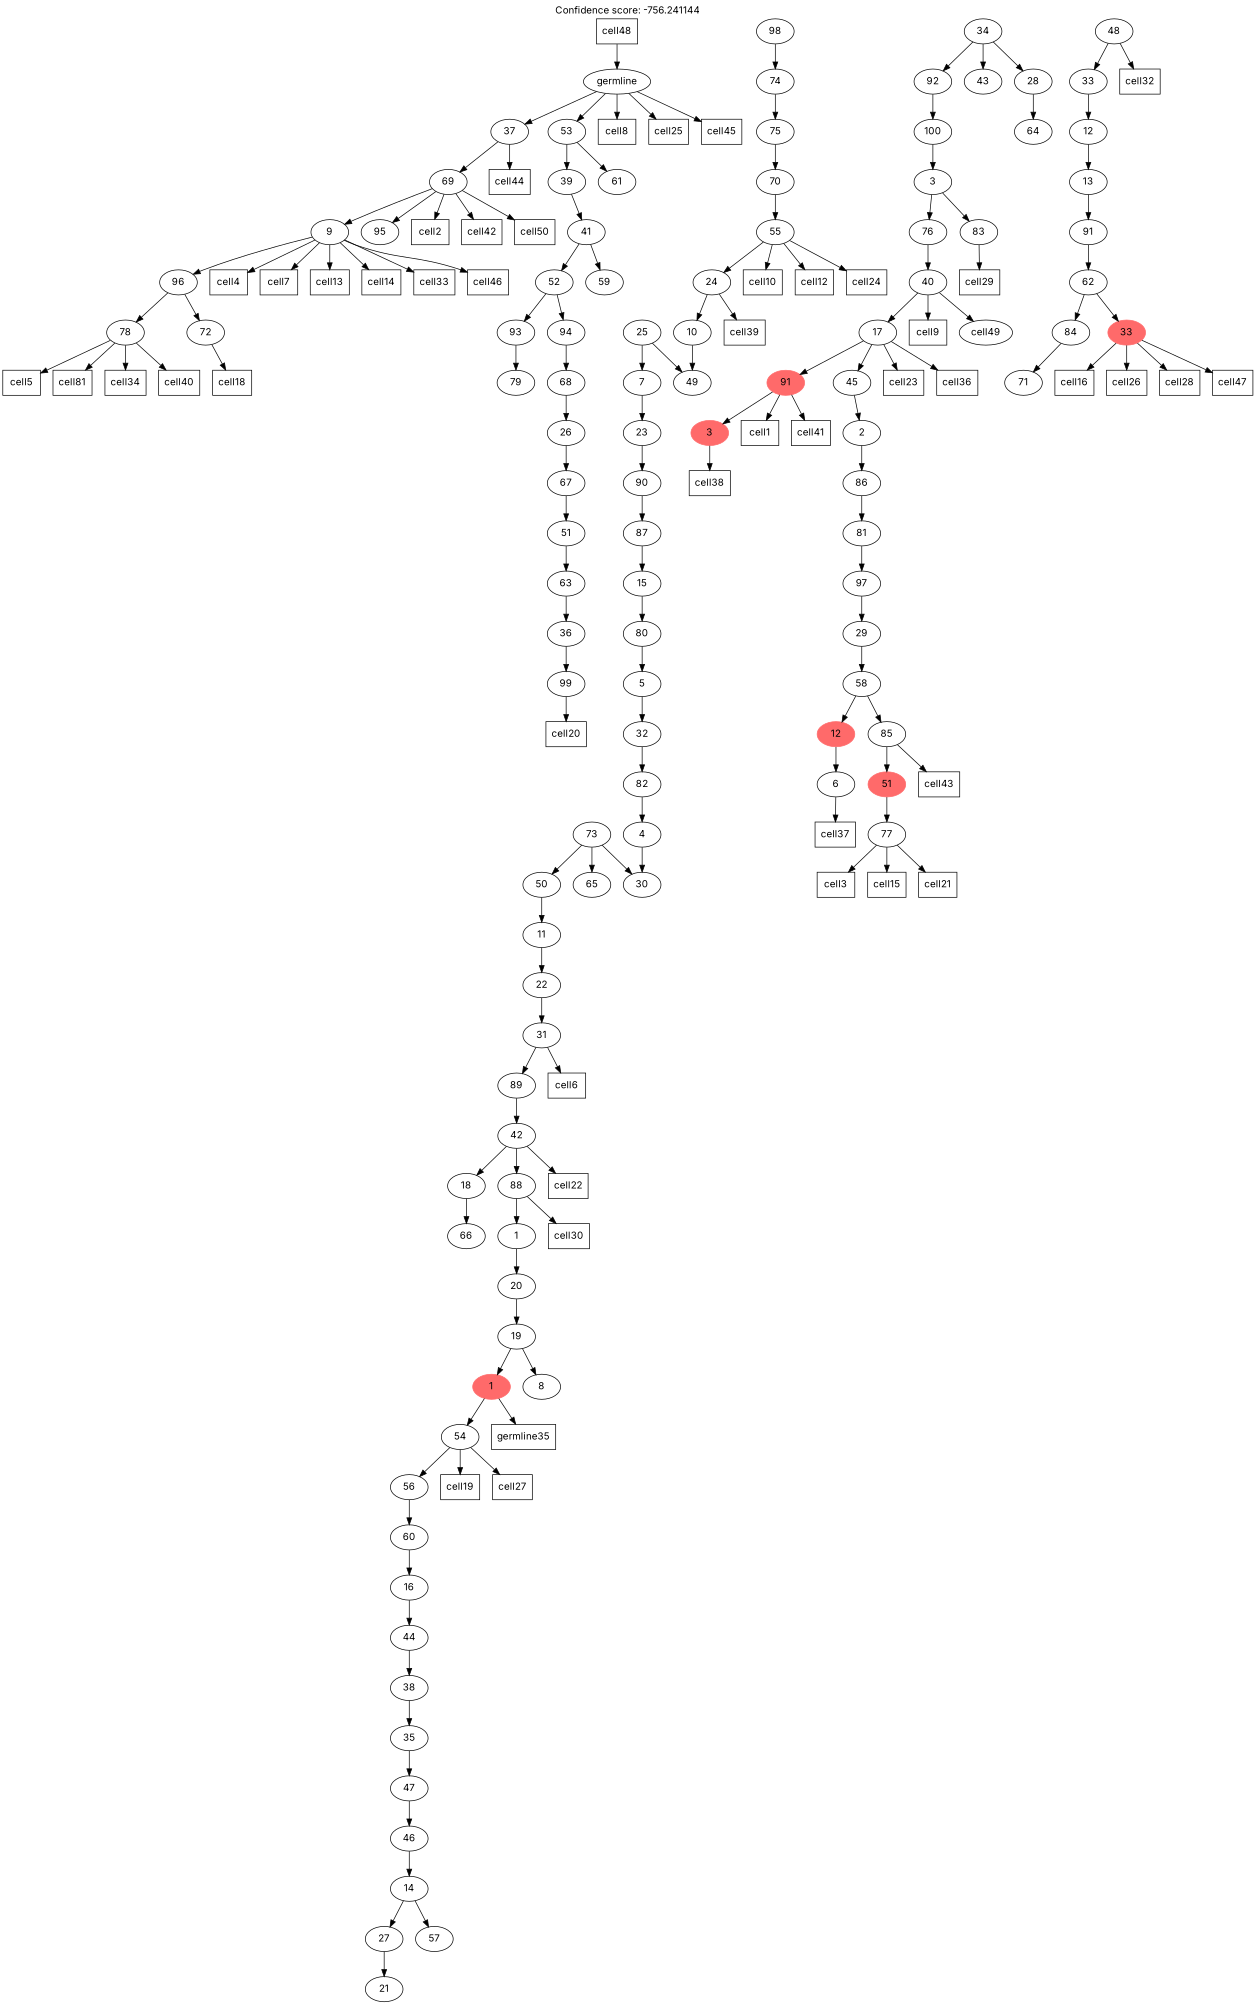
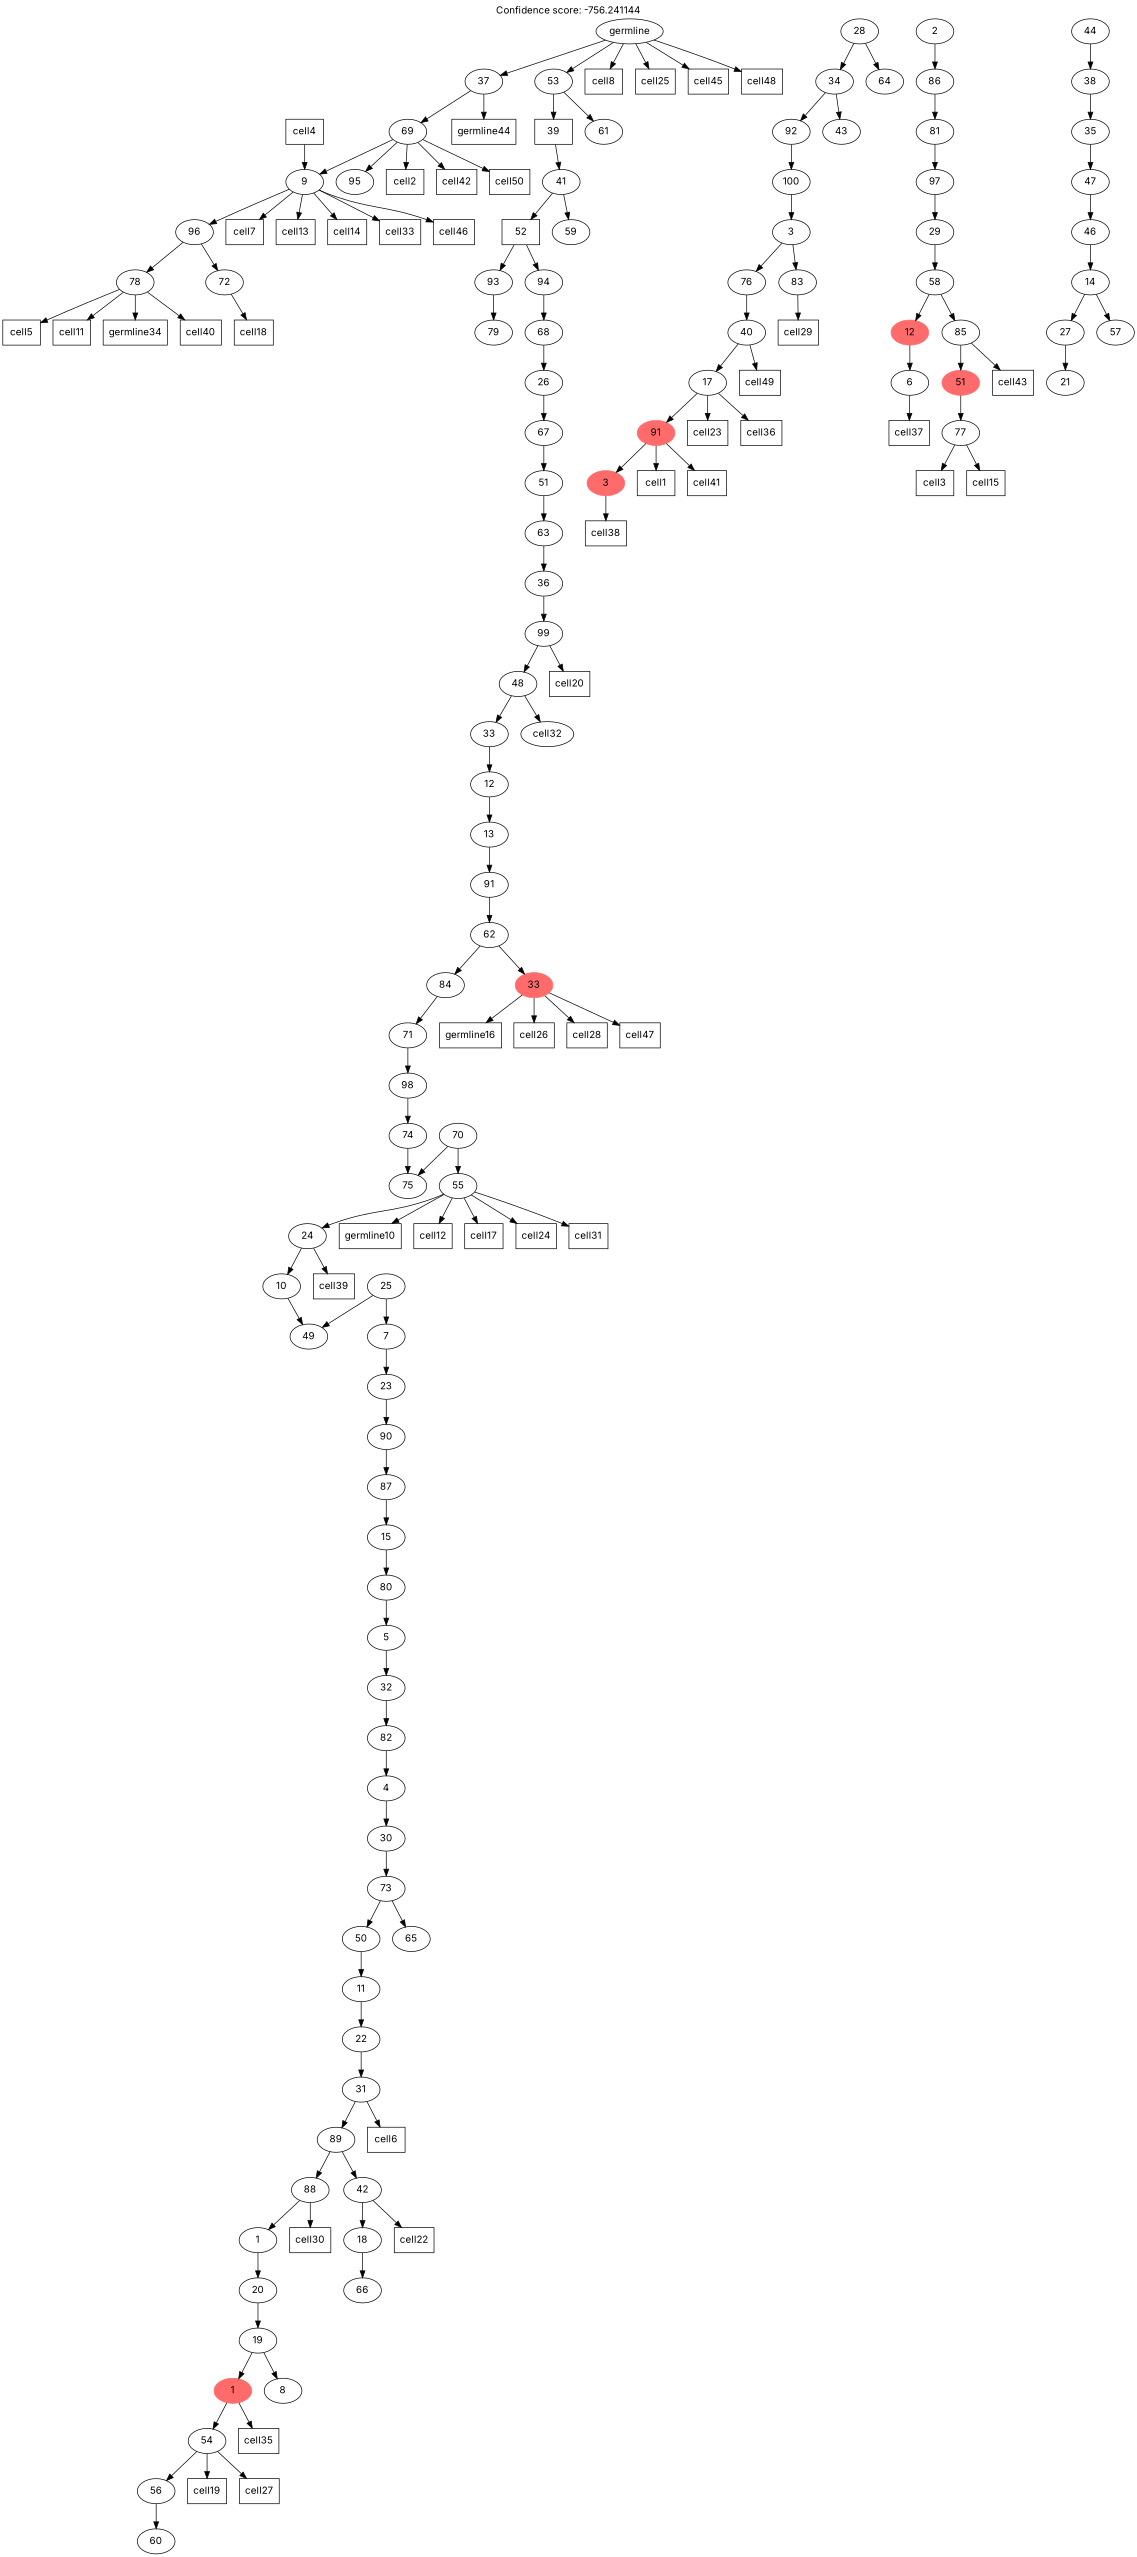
  digraph {
    fontname=Inter
    label="Confidence score: -756.241144"
    labelloc=t
    node [fontname=Inter]
    edge [fontname=Inter]
    n1 [label=96]
    n2 [label=78]
    n3 [label=72]
    cell5 [shape=box]
-   cell11 [shape=box label=cell81]
-   cell34 [shape=box]
+   cell11 [shape=box]
+   cell34 [shape=box label=germline34]
    cell40 [shape=box]
    cell18 [shape=box]
    n9 [label=9]
    cell4 [shape=box]
    cell7 [shape=box]
    cell13 [shape=box]
    cell14 [shape=box]
    cell33 [shape=box]
    cell46 [shape=box]
    n16 [label=69]
    n17 [label=95]
    cell2 [shape=box]
    cell42 [shape=box]
    cell50 [shape=box]
    n21 [label=37]
-   cell44 [shape=box]
+   cell44 [shape=box label=germline44]
    n23 [label=93]
    n24 [label=79]
    n25 [label=18]
    n26 [label=66]
    n27 [color=indianred1 label=91 style=filled]
    n28 [color=indianred1 label=3 style=filled]
    cell1 [shape=box]
    cell41 [shape=box]
    cell38 [shape=box]
    n32 [color=indianred1 label=12 style=filled]
    n33 [label=6]
    cell37 [shape=box]
    n35 [color=indianred1 label=51 style=filled]
    n36 [label=77]
    cell3 [shape=box]
    cell15 [shape=box]
-   cell21 [shape=box]
    n40 [label=85]
    cell43 [shape=box]
    n42 [label=58]
    n43 [label=29]
    n44 [label=97]
    n45 [label=81]
    n46 [label=86]
    n47 [label=2]
-   n48 [label=45]
    n49 [label=17]
    cell23 [shape=box]
    cell36 [shape=box]
    n52 [label=40]
-   cell9 [shape=box]
-   cell49 [shape=ellipse]
+   cell49 [shape=box]
    n55 [label=76]
    n56 [label=3]
    n57 [label=83]
    cell29 [shape=box]
    n59 [label=100]
    n60 [label=92]
    n61 [label=34]
    n62 [label=43]
    n63 [label=28]
    n64 [label=64]
    n65 [label=21]
    n66 [label=27]
    n67 [label=14]
    n68 [label=57]
    n69 [label=46]
    n70 [label=47]
    n71 [label=35]
    n72 [label=38]
    n73 [label=44]
-   n74 [label=16]
    n75 [label=60]
    n76 [label=56]
    n77 [label=54]
    cell19 [shape=box]
    cell27 [shape=box]
    n80 [color=indianred1 label=1 style=filled]
-   cell35 [shape=box label=germline35]
+   cell35 [shape=box]
    n82 [label=19]
    n83 [label=8]
    n84 [label=20]
    n85 [label=1]
    n86 [label=88]
    cell30 [shape=box]
    n88 [label=42]
    cell22 [shape=box]
    n90 [label=89]
    n91 [label=31]
    cell6 [shape=box]
    n93 [label=22]
    n94 [label=11]
    n95 [label=50]
    n96 [label=73]
    n97 [label=65]
    n98 [label=30]
    n99 [label=4]
    n100 [label=82]
    n101 [label=32]
    n102 [label=5]
    n103 [label=80]
    n104 [label=15]
    n105 [label=87]
    n106 [label=90]
    n107 [label=23]
    n108 [label=7]
    n109 [label=25]
    n110 [label=49]
    n111 [label=10]
    n112 [label=24]
    cell39 [shape=box]
    n114 [label=55]
-   cell10 [shape=box]
+   cell10 [shape=box label=germline10]
    cell12 [shape=box]
+   cell17 [shape=box]
    cell24 [shape=box]
+   cell31 [shape=box]
    n120 [label=70]
    n121 [label=75]
    n122 [label=74]
    n123 [label=98]
    n124 [label=71]
    n125 [label=84]
    n126 [label=62]
    n127 [color=indianred1 label=33 style=filled]
-   cell16 [shape=box]
+   cell16 [shape=box label=germline16]
    cell26 [shape=box]
    cell28 [shape=box]
    cell47 [shape=box]
    n132 [label=91]
    n133 [label=13]
    n134 [label=12]
    n135 [label=33]
    n136 [label=48]
-   cell32 [shape=box]
+   cell32 [shape=ellipse]
    n138 [label=99]
    cell20 [shape=box]
    n140 [label=36]
    n141 [label=63]
    n142 [label=51]
    n143 [label=67]
    n144 [label=26]
    n145 [label=68]
    n146 [label=94]
-   n147 [label=52]
+   n147 [label=52 shape=box]
    n148 [label=41]
    n149 [label=59]
-   n150 [label=39]
+   n150 [label=39 shape=box]
    n151 [label=53]
    n152 [label=61]
    n153 [label=germline]
    cell8 [shape=box]
    cell25 [shape=box]
    cell45 [shape=box]
    cell48 [shape=box]
    n1 -> n2
    n1 -> n3
    n2 -> cell5
    n2 -> cell11
    n2 -> cell34
    n2 -> cell40
    n3 -> cell18
    n9 -> n1
-   n9 -> cell4
+   cell4 -> n9
    n9 -> cell7
    n9 -> cell13
    n9 -> cell14
    n9 -> cell33
    n9 -> cell46
    n16 -> n9
    n16 -> n17
    n16 -> cell2
    n16 -> cell42
    n16 -> cell50
    n21 -> n16
    n21 -> cell44
    n23 -> n24
    n25 -> n26
    n27 -> n28
    n27 -> cell1
    n27 -> cell41
    n28 -> cell38
    n32 -> n33
    n33 -> cell37
    n35 -> n36
    n36 -> cell3
    n36 -> cell15
-   n36 -> cell21
    n40 -> n35
    n40 -> cell43
    n42 -> n32
    n42 -> n40
    n43 -> n42
    n44 -> n43
    n45 -> n44
    n46 -> n45
    n47 -> n46
-   n48 -> n47
    n49 -> n27
-   n49 -> n48
    n49 -> cell23
    n49 -> cell36
    n52 -> n49
-   n52 -> cell9
    n52 -> cell49
    n55 -> n52
    n56 -> n55
    n56 -> n57
    n57 -> cell29
    n59 -> n56
    n60 -> n59
    n61 -> n60
    n61 -> n62
-   n61 -> n63
+   n63 -> n61
    n63 -> n64
    n66 -> n65
    n67 -> n66
    n67 -> n68
    n69 -> n67
    n70 -> n69
    n71 -> n70
    n72 -> n71
    n73 -> n72
-   n74 -> n73
-   n75 -> n74
    n76 -> n75
    n77 -> n76
    n77 -> cell19
    n77 -> cell27
    n80 -> n77
    n80 -> cell35
    n82 -> n80
    n82 -> n83
    n84 -> n82
    n85 -> n84
    n86 -> n85
    n86 -> cell30
    n88 -> n25
-   n88 -> n86
+   n90 -> n86
    n88 -> cell22
    n90 -> n88
    n91 -> n90
    n91 -> cell6
    n93 -> n91
    n94 -> n93
    n95 -> n94
    n96 -> n95
    n96 -> n97
-   n96 -> n98
+   n98 -> n96
    n99 -> n98
    n100 -> n99
    n101 -> n100
    n102 -> n101
    n103 -> n102
    n104 -> n103
    n105 -> n104
    n106 -> n105
    n107 -> n106
    n108 -> n107
    n109 -> n108
    n109 -> n110
    n111 -> n110
    n112 -> n111
    n112 -> cell39
    n114 -> n112
    n114 -> cell10
    n114 -> cell12
+   n114 -> cell17
    n114 -> cell24
+   n114 -> cell31
    n120 -> n114
-   n121 -> n120
+   n120 -> n121
    n122 -> n121
    n123 -> n122
+   n124 -> n123
    n125 -> n124
    n126 -> n125
    n126 -> n127
    n127 -> cell16
    n127 -> cell26
    n127 -> cell28
    n127 -> cell47
    n132 -> n126
    n133 -> n132
    n134 -> n133
    n135 -> n134
    n136 -> n135
    n136 -> cell32
+   n138 -> n136
    n138 -> cell20
    n140 -> n138
    n141 -> n140
    n142 -> n141
    n143 -> n142
    n144 -> n143
    n145 -> n144
    n146 -> n145
    n147 -> n23
    n147 -> n146
    n148 -> n147
    n148 -> n149
    n150 -> n148
    n151 -> n150
    n151 -> n152
    n153 -> n21
    n153 -> n151
    n153 -> cell8
    n153 -> cell25
    n153 -> cell45
-   cell48 -> n153
+   n153 -> cell48
  }
